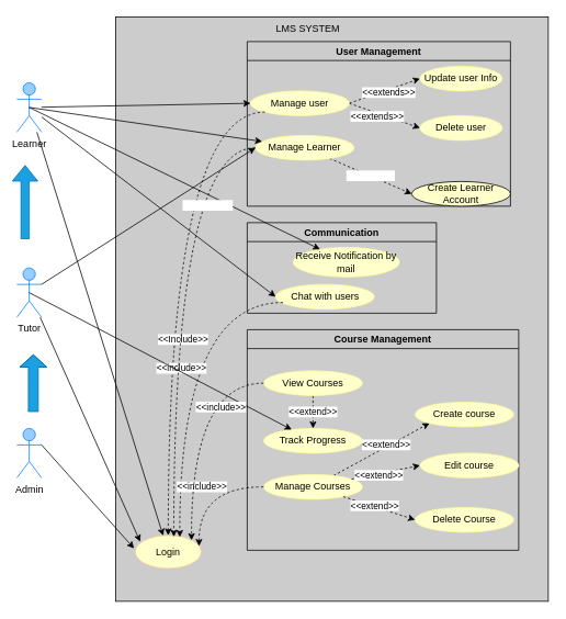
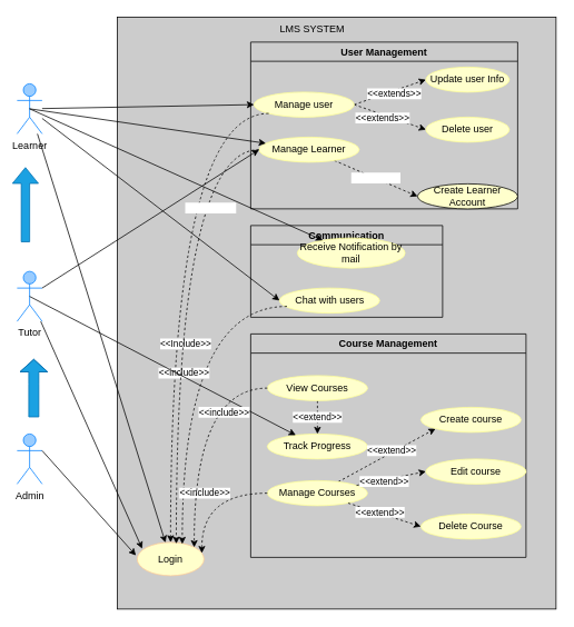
  <mxCell id="0" />
  <mxCell id="1" parent="0" />
  <mxCell id="2" value="Learner" style="shape=umlActor;verticalLabelPosition=bottom;verticalAlign=top;html=1;outlineConnect=0;fillColor=#99CCFF;strokeColor=#007FFF;" vertex="1" parent="1"><mxGeometry x="20" y="100" width="30" height="60" as="geometry" /></mxCell>
  <mxCell id="3" value="Tutor" style="shape=umlActor;verticalLabelPosition=bottom;verticalAlign=top;html=1;outlineConnect=0;fillColor=#99CCFF;strokeColor=#007FFF;" vertex="1" parent="1"><mxGeometry x="20" y="325" width="30" height="60" as="geometry" /></mxCell>
  <mxCell id="4" value="Admin" style="shape=umlActor;verticalLabelPosition=bottom;verticalAlign=top;html=1;outlineConnect=0;strokeColor=#007FFF;fillColor=#99CCFF;" vertex="1" parent="1"><mxGeometry x="20" y="520" width="30" height="60" as="geometry" /></mxCell>
  <mxCell id="5" value="" style="rounded=0;whiteSpace=wrap;html=1;fillColor=#CCCCCC;fontColor=#ffffff;strokeColor=#000000;" vertex="1" parent="1"><mxGeometry x="140" y="20" width="526" height="710" as="geometry" /></mxCell>
  <mxCell id="6" value="&lt;span style=&quot;font-family: Helvetica; font-size: 12px; font-style: normal; font-variant-ligatures: normal; font-variant-caps: normal; font-weight: 400; letter-spacing: normal; orphans: 2; text-align: center; text-indent: 0px; text-transform: none; widows: 2; word-spacing: 0px; -webkit-text-stroke-width: 0px; text-decoration-thickness: initial; text-decoration-style: initial; text-decoration-color: initial; float: none; display: inline !important;&quot;&gt;&lt;font color=&quot;#000000&quot;&gt;LMS SYSTEM&lt;/font&gt;&lt;/span&gt;" style="text;html=1;strokeColor=none;fillColor=none;align=center;verticalAlign=middle;whiteSpace=wrap;rounded=0;" vertex="1" parent="1"><mxGeometry x="329" y="20" width="90" height="30" as="geometry" /></mxCell>
  <mxCell id="7" value="&lt;font color=&quot;#000000&quot;&gt;Login&lt;/font&gt;" style="ellipse;whiteSpace=wrap;html=1;fillColor=#FFFFCC;strokeColor=#FFCC99;" vertex="1" parent="1"><mxGeometry x="164" y="650" width="80" height="40" as="geometry" /></mxCell>
  <mxCell id="8" value="User Management" style="swimlane;strokeColor=#000000;fillColor=none;fontColor=#000000;" vertex="1" parent="1"><mxGeometry x="300" y="50" width="320" height="200" as="geometry" /></mxCell>
  <mxCell id="9" value="&lt;font color=&quot;#000000&quot;&gt;Create Learner Account&lt;/font&gt;" style="ellipse;whiteSpace=wrap;html=1;fillColor=#FFFFCC;" vertex="1" parent="8"><mxGeometry x="200" y="170" width="120" height="30" as="geometry" /></mxCell>
  <mxCell id="10" style="edgeStyle=none;html=1;exitX=1;exitY=0.5;exitDx=0;exitDy=0;entryX=0;entryY=0.5;entryDx=0;entryDy=0;dashed=1;strokeColor=#000000;" edge="1" parent="8" source="14" target="18"><mxGeometry relative="1" as="geometry" /></mxCell>
  <mxCell id="11" value="&amp;lt;&amp;lt;extends&amp;gt;&amp;gt;" style="edgeLabel;html=1;align=center;verticalAlign=middle;resizable=0;points=[];" vertex="1" connectable="0" parent="10"><mxGeometry x="0.079" y="-3" relative="1" as="geometry"><mxPoint as="offset" /></mxGeometry></mxCell>
  <mxCell id="12" style="edgeStyle=none;html=1;exitX=1;exitY=0.5;exitDx=0;exitDy=0;entryX=0;entryY=0.5;entryDx=0;entryDy=0;dashed=1;strokeColor=#000000;" edge="1" parent="8" source="14" target="17"><mxGeometry relative="1" as="geometry" /></mxCell>
  <mxCell id="13" value="&amp;lt;&amp;lt;extends&amp;gt;&amp;gt;" style="edgeLabel;html=1;align=center;verticalAlign=middle;resizable=0;points=[];" vertex="1" connectable="0" parent="12"><mxGeometry x="-0.196" y="-4" relative="1" as="geometry"><mxPoint as="offset" /></mxGeometry></mxCell>
  <mxCell id="14" value="&lt;font color=&quot;#000000&quot;&gt;Manage user&lt;/font&gt;" style="ellipse;whiteSpace=wrap;html=1;fillColor=#FFFFCC;strokeColor=#FFFF99;" vertex="1" parent="8"><mxGeometry x="4" y="60" width="120" height="30" as="geometry" /></mxCell>
  <mxCell id="15" value="&lt;font color=&quot;#ffffff&quot;&gt;&amp;lt;&amp;lt;extend&amp;gt;&amp;gt;&lt;/font&gt;" style="edgeStyle=none;html=1;strokeColor=#000000;fontColor=#000000;fillColor=default;entryX=0;entryY=0.5;entryDx=0;entryDy=0;dashed=1;" edge="1" parent="8" source="16" target="9"><mxGeometry relative="1" as="geometry" /></mxCell>
  <mxCell id="16" value="&lt;font color=&quot;#000000&quot;&gt;Manage Learner&lt;/font&gt;" style="ellipse;whiteSpace=wrap;html=1;fillColor=#FFFFCC;strokeColor=#FFFF99;" vertex="1" parent="8"><mxGeometry x="10" y="114" width="120" height="30" as="geometry" /></mxCell>
  <mxCell id="17" value="&lt;font color=&quot;#000000&quot;&gt;Delete user&lt;/font&gt;" style="ellipse;whiteSpace=wrap;html=1;fillColor=#FFFFCC;strokeColor=#FFFF99;" vertex="1" parent="8"><mxGeometry x="210" y="90" width="100" height="30" as="geometry" /></mxCell>
  <mxCell id="18" value="&lt;font color=&quot;#000000&quot;&gt;Update user Info&lt;/font&gt;" style="ellipse;whiteSpace=wrap;html=1;fillColor=#FFFFCC;strokeColor=#FFFF99;" vertex="1" parent="8"><mxGeometry x="210" y="30" width="100" height="30" as="geometry" /></mxCell>
  <mxCell id="19" value="Communication" style="swimlane;fillColor=none;strokeColor=#000000;fontColor=#000000;" vertex="1" parent="1"><mxGeometry x="300" y="270" width="230" height="110" as="geometry" /></mxCell>
  <mxCell id="20" value="&lt;font color=&quot;#000000&quot;&gt;Chat with users&lt;/font&gt;" style="ellipse;whiteSpace=wrap;html=1;fillColor=#FFFFCC;strokeColor=#FFFF99;" vertex="1" parent="19"><mxGeometry x="34.5" y="75" width="120" height="30" as="geometry" /></mxCell>
- <mxCell id="21" value="&lt;font color=&quot;#000000&quot;&gt;Receive Notification by mail&lt;/font&gt;" style="ellipse;whiteSpace=wrap;html=1;fillColor=#FFFFCC;strokeColor=#FFFF99;" vertex="1" parent="19"><mxGeometry x="56" y="30" width="129" height="36" as="geometry" /></mxCell>
+ <mxCell id="21" value="&lt;font color=&quot;#000000&quot;&gt;Receive Notification by mail&lt;/font&gt;" style="ellipse;whiteSpace=wrap;html=1;fillColor=#FFFFCC;strokeColor=#FFFF99;" vertex="1" parent="19"><mxGeometry x="56" y="15" width="129" height="36" as="geometry" /></mxCell>
  <mxCell id="22" value="Course Management" style="swimlane;fillColor=none;strokeColor=#000000;fontColor=#000000;" vertex="1" parent="1"><mxGeometry x="300" y="400" width="330" height="268" as="geometry" /></mxCell>
  <mxCell id="23" style="html=1;entryX=0.5;entryY=0;entryDx=0;entryDy=0;strokeColor=#000000;dashed=1;" edge="1" parent="22" source="25" target="26"><mxGeometry relative="1" as="geometry" /></mxCell>
  <mxCell id="24" value="&amp;lt;&amp;lt;extend&amp;gt;&amp;gt;" style="edgeLabel;html=1;align=center;verticalAlign=middle;resizable=0;points=[];" vertex="1" connectable="0" parent="23"><mxGeometry x="-0.047" y="-1" relative="1" as="geometry"><mxPoint as="offset" /></mxGeometry></mxCell>
  <mxCell id="25" value="&lt;font color=&quot;#000000&quot;&gt;View Courses&lt;/font&gt;" style="ellipse;whiteSpace=wrap;html=1;fillColor=#FFFFCC;strokeColor=#FFFF99;" vertex="1" parent="22"><mxGeometry x="20" y="50" width="120" height="30" as="geometry" /></mxCell>
  <mxCell id="26" value="&lt;font color=&quot;#000000&quot;&gt;Track Progress&lt;/font&gt;" style="ellipse;whiteSpace=wrap;html=1;fillColor=#FFFFCC;strokeColor=#FFFF99;" vertex="1" parent="22"><mxGeometry x="20" y="120" width="120" height="30" as="geometry" /></mxCell>
  <mxCell id="27" style="edgeStyle=none;html=1;entryX=0;entryY=1;entryDx=0;entryDy=0;strokeColor=#000000;dashed=1;" edge="1" parent="22" source="29" target="30"><mxGeometry relative="1" as="geometry" /></mxCell>
  <mxCell id="28" value="&amp;lt;&amp;lt;extend&amp;gt;&amp;gt;" style="edgeLabel;html=1;align=center;verticalAlign=middle;resizable=0;points=[];" vertex="1" connectable="0" parent="27"><mxGeometry x="0.107" y="3" relative="1" as="geometry"><mxPoint as="offset" /></mxGeometry></mxCell>
  <mxCell id="29" value="&lt;font color=&quot;#000000&quot;&gt;Manage Courses&lt;/font&gt;" style="ellipse;whiteSpace=wrap;html=1;fillColor=#FFFFCC;strokeColor=#FFFF99;" vertex="1" parent="22"><mxGeometry x="20" y="176" width="120" height="30" as="geometry" /></mxCell>
  <mxCell id="30" value="&lt;font color=&quot;#000000&quot;&gt;Create course&lt;/font&gt;" style="ellipse;whiteSpace=wrap;html=1;fillColor=#FFFFCC;strokeColor=#FFFF99;" vertex="1" parent="22"><mxGeometry x="204" y="88" width="120" height="30" as="geometry" /></mxCell>
  <mxCell id="31" style="edgeStyle=none;html=1;entryX=0.074;entryY=0.188;entryDx=0;entryDy=0;entryPerimeter=0;strokeColor=#000000;" edge="1" parent="1" source="3" target="7"><mxGeometry relative="1" as="geometry" /></mxCell>
  <mxCell id="32" style="edgeStyle=none;html=1;strokeColor=#000000;" edge="1" parent="1" source="2" target="7"><mxGeometry relative="1" as="geometry" /></mxCell>
  <mxCell id="33" style="edgeStyle=none;html=1;exitX=1;exitY=0.333;exitDx=0;exitDy=0;exitPerimeter=0;entryX=-0.02;entryY=0.393;entryDx=0;entryDy=0;entryPerimeter=0;strokeColor=#000000;" edge="1" parent="1" source="4" target="7"><mxGeometry relative="1" as="geometry" /></mxCell>
  <mxCell id="34" style="edgeStyle=none;html=1;entryX=0;entryY=0.5;entryDx=0;entryDy=0;strokeColor=#000000;" edge="1" parent="1" source="2" target="14"><mxGeometry relative="1" as="geometry" /></mxCell>
  <mxCell id="35" style="edgeStyle=orthogonalEdgeStyle;html=1;exitX=0;exitY=1;exitDx=0;exitDy=0;entryX=0.5;entryY=0;entryDx=0;entryDy=0;dashed=1;curved=1;strokeColor=#000000;" edge="1" parent="1" source="14" target="7"><mxGeometry relative="1" as="geometry" /></mxCell>
  <mxCell id="36" value="&amp;lt;&amp;lt;Include&amp;gt;&amp;gt;" style="edgeLabel;html=1;align=center;verticalAlign=middle;resizable=0;points=[];" vertex="1" connectable="0" parent="35"><mxGeometry x="0.243" y="17" relative="1" as="geometry"><mxPoint as="offset" /></mxGeometry></mxCell>
  <mxCell id="37" value="" style="shape=flexArrow;endArrow=classic;html=1;width=12;endSize=4.67;strokeColor=#006EAF;fillColor=#1ba1e2;" edge="1" parent="1"><mxGeometry width="50" height="50" relative="1" as="geometry"><mxPoint x="40" y="500" as="sourcePoint" /><mxPoint x="40" y="430" as="targetPoint" /><Array as="points"><mxPoint x="40" y="460" /></Array></mxGeometry></mxCell>
  <mxCell id="38" value="" style="shape=flexArrow;endArrow=classic;html=1;strokeColor=#006EAF;fillColor=#1ba1e2;" edge="1" parent="1"><mxGeometry width="50" height="50" relative="1" as="geometry"><mxPoint x="30" y="290" as="sourcePoint" /><mxPoint x="30" y="200" as="targetPoint" /></mxGeometry></mxCell>
  <mxCell id="39" style="edgeStyle=none;html=1;strokeColor=#000000;entryX=0;entryY=0.5;entryDx=0;entryDy=0;" edge="1" parent="1" source="2" target="20"><mxGeometry relative="1" as="geometry" /></mxCell>
  <mxCell id="40" style="html=1;entryX=0.675;entryY=0.05;entryDx=0;entryDy=0;strokeColor=#000000;dashed=1;exitX=0.075;exitY=0.733;exitDx=0;exitDy=0;exitPerimeter=0;edgeStyle=orthogonalEdgeStyle;curved=1;entryPerimeter=0;" edge="1" parent="1" source="20" target="7"><mxGeometry relative="1" as="geometry" /></mxCell>
  <mxCell id="41" value="&amp;lt;&amp;lt;include&amp;gt;&amp;gt;" style="edgeLabel;html=1;align=center;verticalAlign=middle;resizable=0;points=[];" vertex="1" connectable="0" parent="40"><mxGeometry y="1" relative="1" as="geometry"><mxPoint as="offset" /></mxGeometry></mxCell>
  <mxCell id="42" style="html=1;exitX=0.5;exitY=0.5;exitDx=0;exitDy=0;exitPerimeter=0;strokeColor=#000000;" edge="1" parent="1" source="2" target="21"><mxGeometry relative="1" as="geometry" /></mxCell>
  <mxCell id="43" style="html=1;exitX=0.5;exitY=0.5;exitDx=0;exitDy=0;exitPerimeter=0;strokeColor=#000000;" edge="1" parent="1" source="2" target="16"><mxGeometry relative="1" as="geometry" /></mxCell>
  <mxCell id="44" style="html=1;exitX=0.5;exitY=0.5;exitDx=0;exitDy=0;exitPerimeter=0;strokeColor=#000000;" edge="1" parent="1" source="3" target="26"><mxGeometry relative="1" as="geometry" /></mxCell>
  <mxCell id="45" value="&lt;font color=&quot;#000000&quot;&gt;Edit course&lt;/font&gt;" style="ellipse;whiteSpace=wrap;html=1;fillColor=#FFFFCC;strokeColor=#FFFF99;" vertex="1" parent="1"><mxGeometry x="510" y="550" width="120" height="30" as="geometry" /></mxCell>
  <mxCell id="46" value="&lt;font color=&quot;#000000&quot;&gt;Delete Course&lt;/font&gt;" style="ellipse;whiteSpace=wrap;html=1;strokeColor=#FFFF99;fillColor=#FFFFCC;" vertex="1" parent="1"><mxGeometry x="504" y="616" width="120" height="30" as="geometry" /></mxCell>
  <mxCell id="47" style="edgeStyle=none;html=1;entryX=0;entryY=0.5;entryDx=0;entryDy=0;strokeColor=#000000;dashed=1;" edge="1" parent="1" source="29" target="45"><mxGeometry relative="1" as="geometry" /></mxCell>
  <mxCell id="48" value="&amp;lt;&amp;lt;extend&amp;gt;&amp;gt;" style="edgeLabel;html=1;align=center;verticalAlign=middle;resizable=0;points=[];" vertex="1" connectable="0" parent="47"><mxGeometry x="-0.223" y="-1" relative="1" as="geometry"><mxPoint as="offset" /></mxGeometry></mxCell>
  <mxCell id="49" style="edgeStyle=none;html=1;entryX=0;entryY=0.5;entryDx=0;entryDy=0;strokeColor=#000000;dashed=1;" edge="1" parent="1" source="29" target="46"><mxGeometry relative="1" as="geometry" /></mxCell>
  <mxCell id="50" value="&amp;lt;&amp;lt;extend&amp;gt;&amp;gt;" style="edgeLabel;html=1;align=center;verticalAlign=middle;resizable=0;points=[];" vertex="1" connectable="0" parent="49"><mxGeometry x="-0.148" y="1" relative="1" as="geometry"><mxPoint as="offset" /></mxGeometry></mxCell>
  <mxCell id="51" value="&amp;lt;&amp;lt;include&amp;gt;&amp;gt;" style="edgeStyle=orthogonalEdgeStyle;html=1;dashed=1;strokeColor=#000000;curved=1;entryX=0.968;entryY=0.322;entryDx=0;entryDy=0;entryPerimeter=0;" edge="1" parent="1" source="29" target="7"><mxGeometry relative="1" as="geometry" /></mxCell>
  <mxCell id="52" style="edgeStyle=orthogonalEdgeStyle;curved=1;html=1;entryX=1;entryY=0;entryDx=0;entryDy=0;dashed=1;strokeColor=#000000;" edge="1" parent="1" source="25" target="7"><mxGeometry relative="1" as="geometry" /></mxCell>
  <mxCell id="53" value="&amp;lt;&amp;lt;include&amp;gt;&amp;gt;" style="edgeLabel;html=1;align=center;verticalAlign=middle;resizable=0;points=[];" vertex="1" connectable="0" parent="52"><mxGeometry x="-0.618" y="28" relative="1" as="geometry"><mxPoint as="offset" /></mxGeometry></mxCell>
  <mxCell id="54" style="edgeStyle=none;html=1;exitX=1;exitY=0.333;exitDx=0;exitDy=0;exitPerimeter=0;entryX=0;entryY=0.5;entryDx=0;entryDy=0;strokeColor=#000000;fontColor=#000000;fillColor=default;" edge="1" parent="1" source="3" target="16"><mxGeometry relative="1" as="geometry" /></mxCell>
  <mxCell id="55" style="edgeStyle=orthogonalEdgeStyle;html=1;entryX=0.585;entryY=0.04;entryDx=0;entryDy=0;entryPerimeter=0;dashed=1;strokeColor=#000000;fontColor=#FFFFFF;fillColor=default;curved=1;" edge="1" parent="1" source="16" target="7"><mxGeometry relative="1" as="geometry" /></mxCell>
  <mxCell id="56" value="&amp;lt;&amp;lt;include&amp;gt;&amp;gt;" style="edgeLabel;html=1;align=center;verticalAlign=middle;resizable=0;points=[];fontColor=#FFFFFF;" vertex="1" connectable="0" parent="55"><mxGeometry x="-0.41" y="41" relative="1" as="geometry"><mxPoint as="offset" /></mxGeometry></mxCell>
